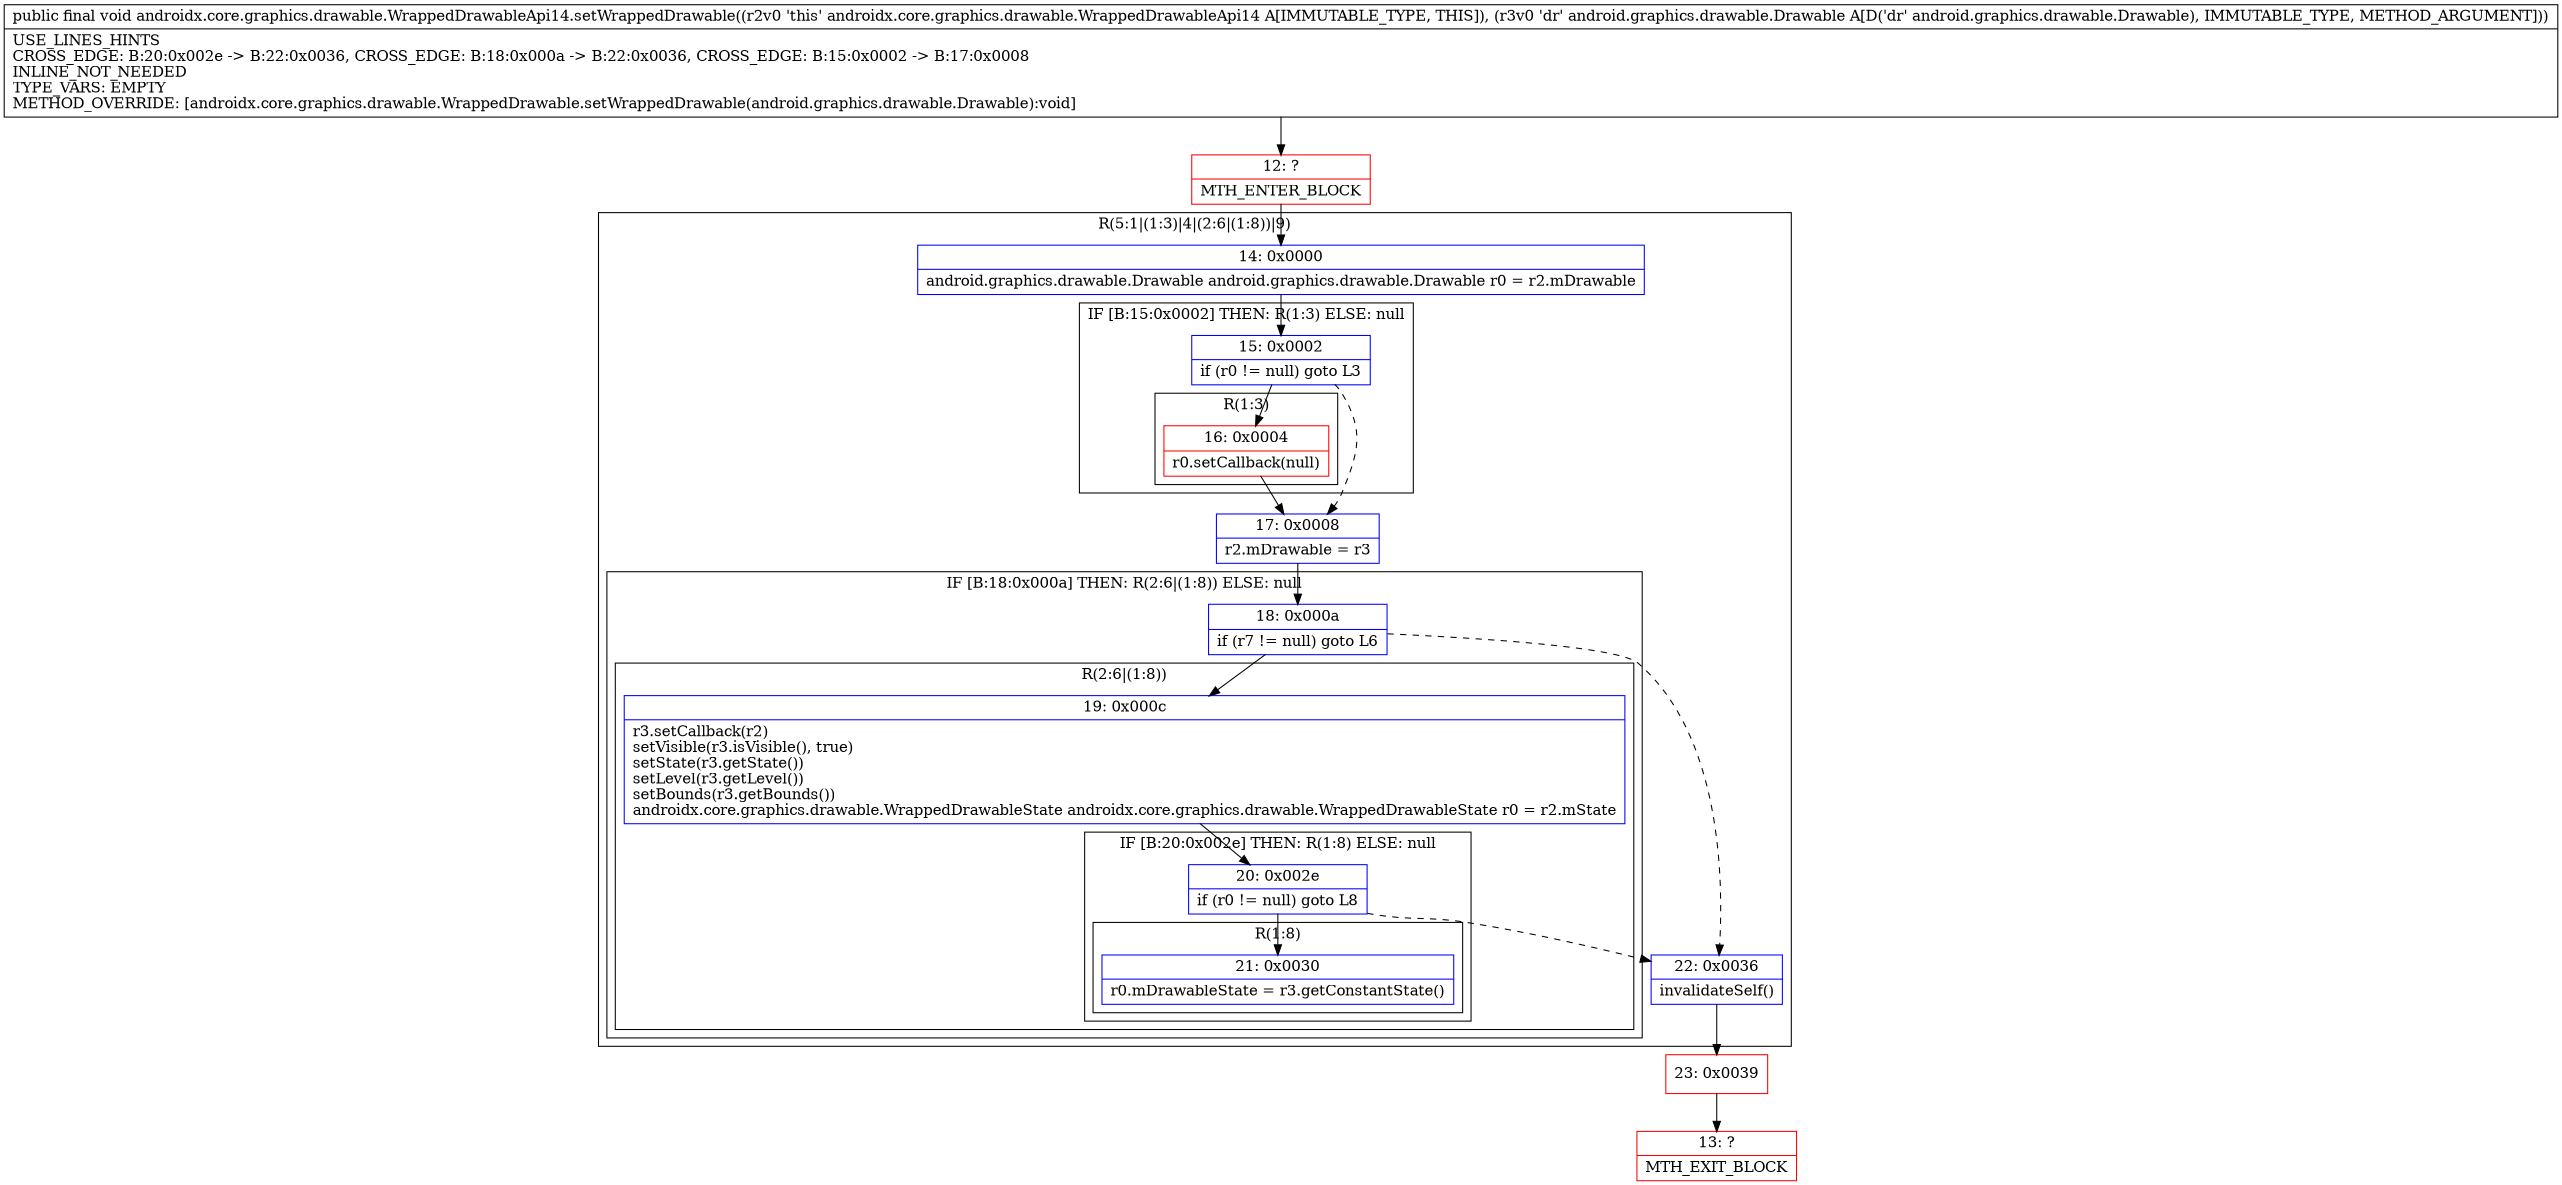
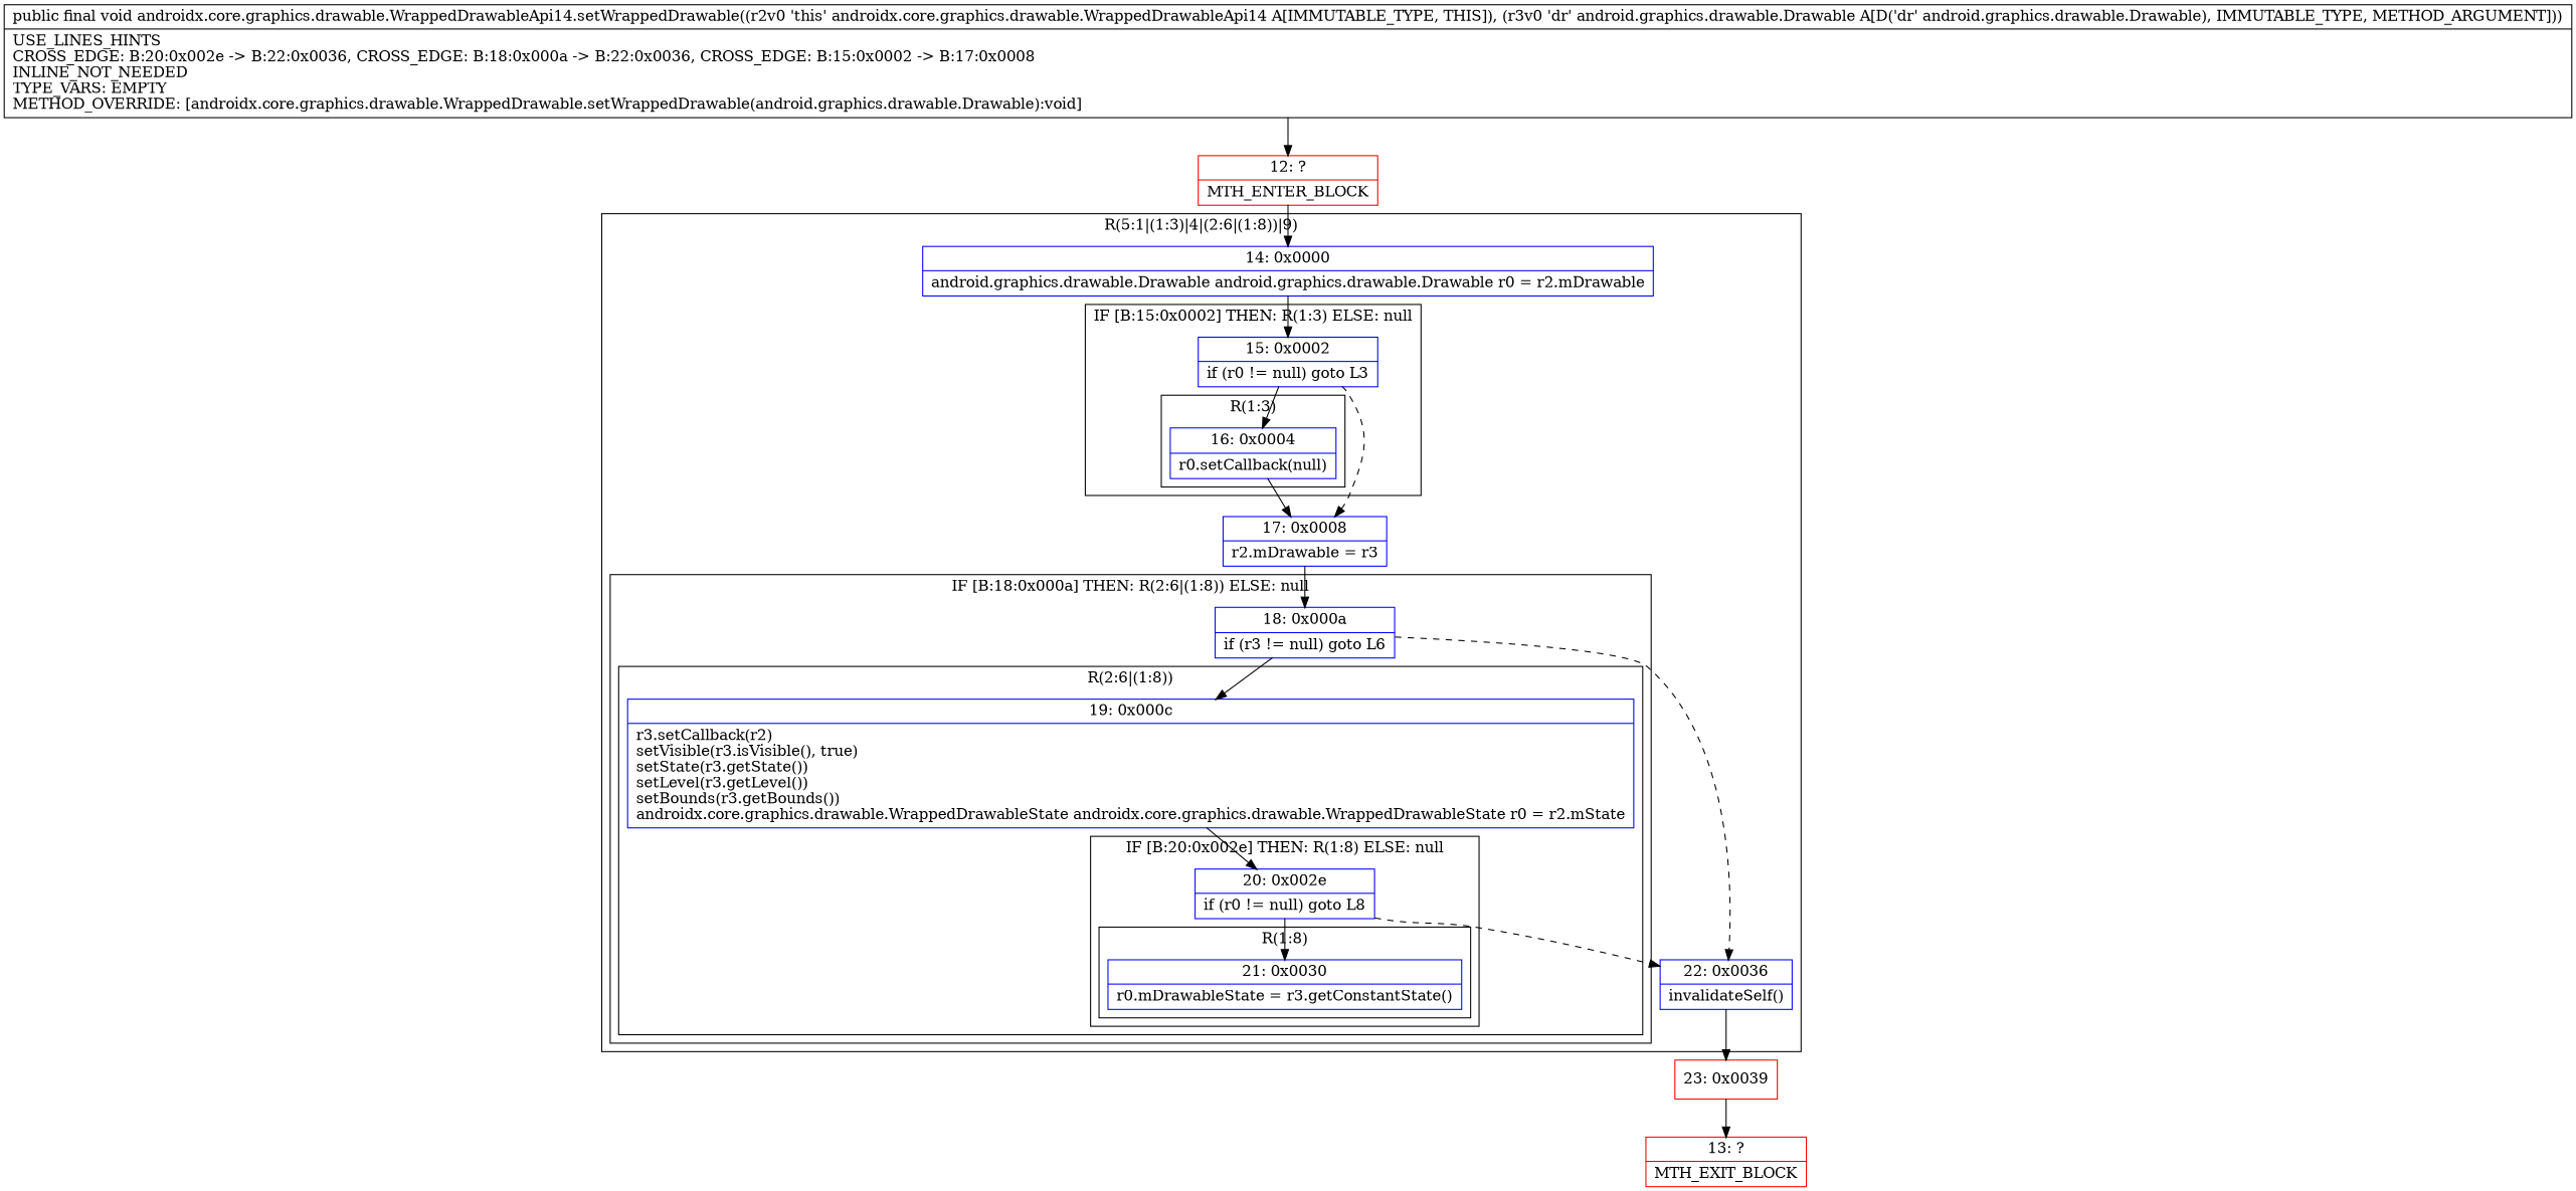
  digraph {
    node [color=blue shape=record]
-   n1 [color=red label="{16\:\ 0x0004|r0.setCallback(null)\l}"]
+   n1 [label="{16\:\ 0x0004|r0.setCallback(null)\l}"]
    n2 [label="{15\:\ 0x0002|if (r0 != null) goto L3\l}"]
    n3 [label="{21\:\ 0x0030|r0.mDrawableState = r3.getConstantState()\l}"]
    n4 [label="{20\:\ 0x002e|if (r0 != null) goto L8\l}"]
    n5 [label="{19\:\ 0x000c|r3.setCallback(r2)\lsetVisible(r3.isVisible(), true)\lsetState(r3.getState())\lsetLevel(r3.getLevel())\lsetBounds(r3.getBounds())\landroidx.core.graphics.drawable.WrappedDrawableState androidx.core.graphics.drawable.WrappedDrawableState r0 = r2.mState\l}"]
-   n6 [label="{18\:\ 0x000a|if (r7 != null) goto L6\l}"]
+   n6 [label="{18\:\ 0x000a|if (r3 != null) goto L6\l}"]
    n7 [label="{14\:\ 0x0000|android.graphics.drawable.Drawable android.graphics.drawable.Drawable r0 = r2.mDrawable\l}"]
    n8 [label="{17\:\ 0x0008|r2.mDrawable = r3\l}"]
    n9 [label="{22\:\ 0x0036|invalidateSelf()\l}"]
    n10 [color=red label="{23\:\ 0x0039}"]
    n11 [color=red label="{13\:\ ?|MTH_EXIT_BLOCK\l}"]
    n12 [color=red label="{12\:\ ?|MTH_ENTER_BLOCK\l}"]
    n13 [label="{public final void androidx.core.graphics.drawable.WrappedDrawableApi14.setWrappedDrawable((r2v0 'this' androidx.core.graphics.drawable.WrappedDrawableApi14 A[IMMUTABLE_TYPE, THIS]), (r3v0 'dr' android.graphics.drawable.Drawable A[D('dr' android.graphics.drawable.Drawable), IMMUTABLE_TYPE, METHOD_ARGUMENT]))  | USE_LINES_HINTS\lCROSS_EDGE: B:20:0x002e \-\> B:22:0x0036, CROSS_EDGE: B:18:0x000a \-\> B:22:0x0036, CROSS_EDGE: B:15:0x0002 \-\> B:17:0x0008\lINLINE_NOT_NEEDED\lTYPE_VARS: EMPTY\lMETHOD_OVERRIDE: [androidx.core.graphics.drawable.WrappedDrawable.setWrappedDrawable(android.graphics.drawable.Drawable):void]\l}" color=""]
    subgraph cluster_1 {
      label="R(5:1|(1:3)|4|(2:6|(1:8))|9)"
      n7
      n8
      n9
      subgraph cluster_2 {
        label="IF [B:15:0x0002] THEN: R(1:3) ELSE: null"
        n2
        subgraph cluster_3 {
          label="R(1:3)"
          n1
        }
      }
      subgraph cluster_4 {
        label="IF [B:18:0x000a] THEN: R(2:6|(1:8)) ELSE: null"
        n6
        subgraph cluster_5 {
          label="R(2:6|(1:8))"
          n5
          subgraph cluster_6 {
            label="IF [B:20:0x002e] THEN: R(1:8) ELSE: null"
            n4
            subgraph cluster_7 {
              label="R(1:8)"
              n3
            }
          }
        }
      }
    }
    n1 -> n8
    n2 -> n1
    n2 -> n8 [style=dashed]
    n4 -> n3
    n4 -> n9 [style=dashed]
    n5 -> n4
    n6 -> n5
    n6 -> n9 [style=dashed]
    n7 -> n2
    n8 -> n6
    n9 -> n10
    n10 -> n11
    n12 -> n7
    n13 -> n12
  }
